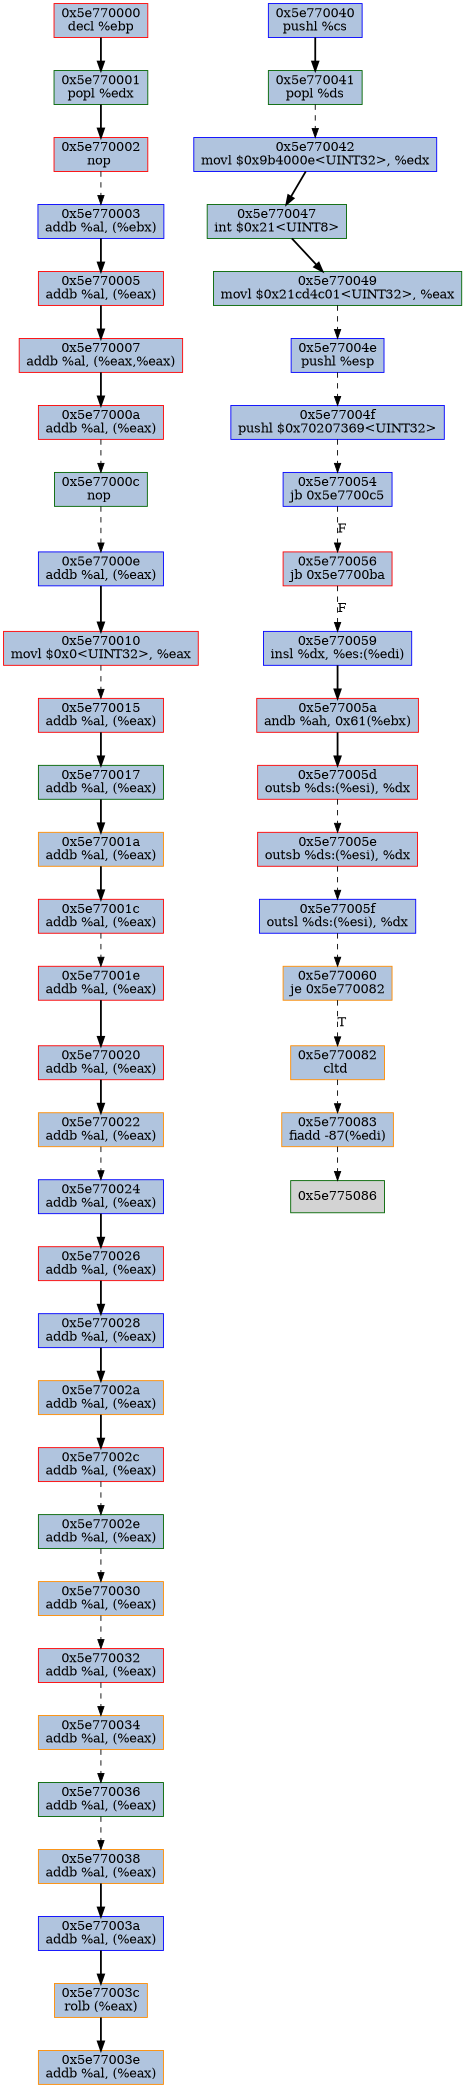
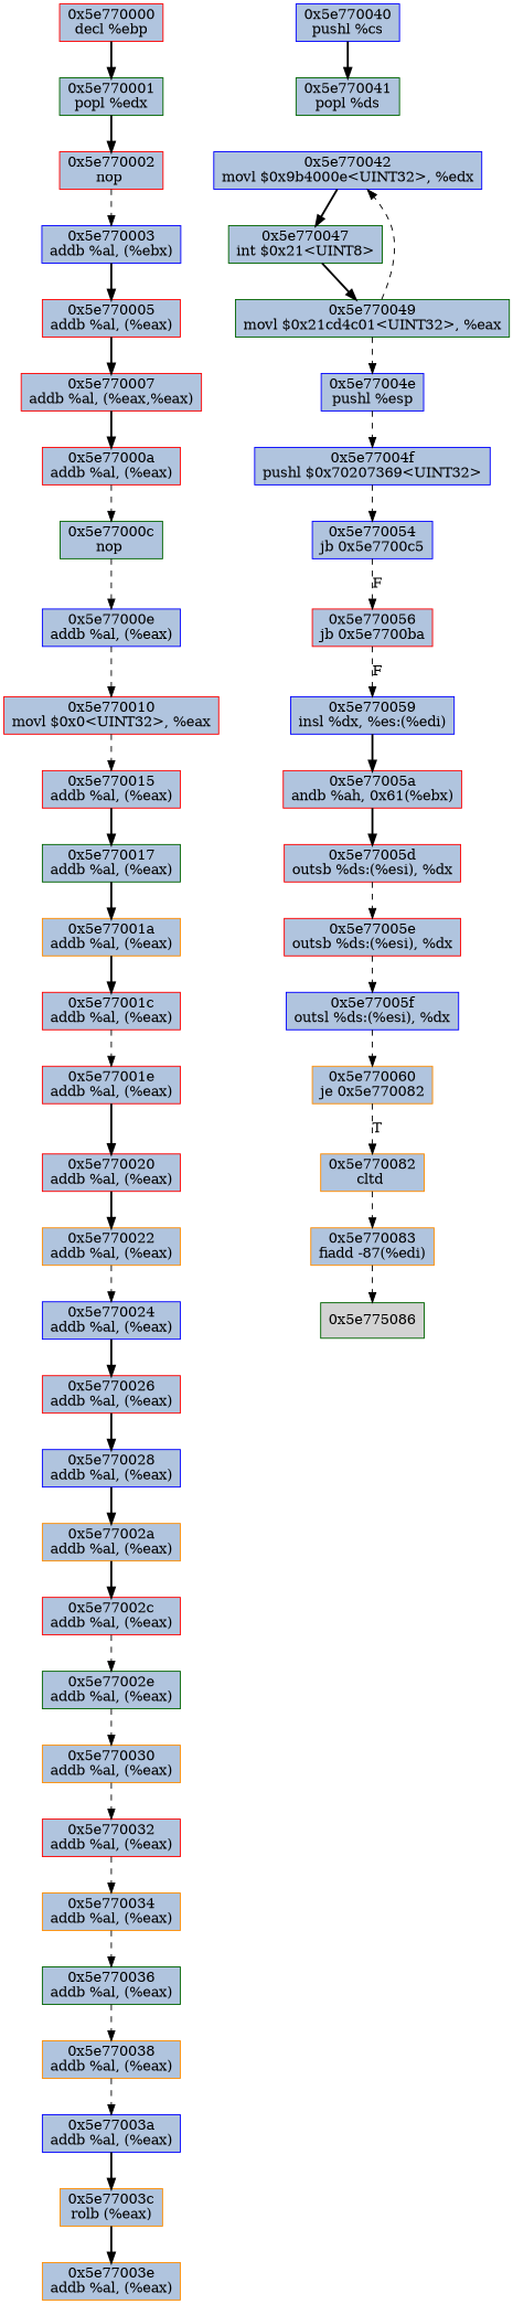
  digraph {
    node [color=red fillcolor=lightsteelblue shape=rectangle style=filled]
    edge [color="#000000" style=dashed]
    n1 [label="0x5e770000\ndecl %ebp"]
    n2 [color=darkgreen label="0x5e770001\npopl %edx"]
    n3 [label="0x5e770002\nnop "]
    n4 [color=blue label="0x5e770003\naddb %al, (%ebx)"]
    n5 [label="0x5e770005\naddb %al, (%eax)"]
    n6 [label="0x5e770007\naddb %al, (%eax,%eax)"]
    n7 [label="0x5e77000a\naddb %al, (%eax)"]
    n8 [color=darkgreen label="0x5e77000c\nnop "]
    n9 [color=blue label="0x5e77000e\naddb %al, (%eax)"]
    n10 [label="0x5e770010\nmovl $0x0<UINT32>, %eax"]
    n11 [label="0x5e770015\naddb %al, (%eax)"]
    n12 [color=darkgreen label="0x5e770017\naddb %al, (%eax)"]
    n13 [color=darkorange label="0x5e77001a\naddb %al, (%eax)"]
    n14 [label="0x5e77001c\naddb %al, (%eax)"]
    n15 [label="0x5e77001e\naddb %al, (%eax)"]
    n16 [label="0x5e770020\naddb %al, (%eax)"]
    n17 [color=darkorange label="0x5e770022\naddb %al, (%eax)"]
    n18 [color=blue label="0x5e770024\naddb %al, (%eax)"]
    n19 [label="0x5e770026\naddb %al, (%eax)"]
    n20 [color=blue label="0x5e770028\naddb %al, (%eax)"]
    n21 [color=darkorange label="0x5e77002a\naddb %al, (%eax)"]
    n22 [label="0x5e77002c\naddb %al, (%eax)"]
    n23 [color=darkgreen label="0x5e77002e\naddb %al, (%eax)"]
    n24 [color=darkorange label="0x5e770030\naddb %al, (%eax)"]
    n25 [label="0x5e770032\naddb %al, (%eax)"]
    n26 [color=darkorange label="0x5e770034\naddb %al, (%eax)"]
    n27 [color=darkgreen label="0x5e770036\naddb %al, (%eax)"]
    n28 [color=darkorange label="0x5e770038\naddb %al, (%eax)"]
    n29 [color=blue label="0x5e77003a\naddb %al, (%eax)"]
    n30 [color=darkorange label="0x5e77003c\nrolb (%eax)"]
    n31 [color=darkorange label="0x5e77003e\naddb %al, (%eax)"]
    n32 [color=blue label="0x5e770040\npushl %cs"]
    n33 [color=darkgreen label="0x5e770041\npopl %ds"]
    n34 [color=blue label="0x5e770042\nmovl $0x9b4000e<UINT32>, %edx"]
    n35 [color=darkgreen label="0x5e770047\nint $0x21<UINT8>"]
    n36 [color=darkgreen label="0x5e770049\nmovl $0x21cd4c01<UINT32>, %eax"]
    n37 [color=blue label="0x5e77004e\npushl %esp"]
    n38 [color=blue label="0x5e77004f\npushl $0x70207369<UINT32>"]
    n39 [color=blue label="0x5e770054\njb 0x5e7700c5"]
    n40 [label="0x5e770056\njb 0x5e7700ba"]
    n41 [color=blue label="0x5e770059\ninsl %dx, %es:(%edi)"]
    n42 [label="0x5e77005a\nandb %ah, 0x61(%ebx)"]
    n43 [label="0x5e77005d\noutsb %ds:(%esi), %dx"]
    n44 [label="0x5e77005e\noutsb %ds:(%esi), %dx"]
    n45 [color=blue label="0x5e77005f\noutsl %ds:(%esi), %dx"]
    n46 [color=darkorange label="0x5e770060\nje 0x5e770082"]
    n47 [color=darkorange label="0x5e770082\ncltd "]
    n48 [color=darkorange label="0x5e770083\nfiadd -87(%edi)"]
    n49 [color=darkgreen fillcolor=lightgrey label="0x5e775086"]
    n1 -> n2 [style=bold]
    n2 -> n3 [style=bold]
    n3 -> n4
    n4 -> n5 [style=bold]
    n5 -> n6 [style=bold]
    n6 -> n7 [style=bold]
    n7 -> n8
    n8 -> n9
-   n9 -> n10 [style=bold]
+   n9 -> n10
    n10 -> n11
    n11 -> n12 [style=bold]
    n12 -> n13 [style=bold]
    n13 -> n14 [style=bold]
    n14 -> n15
    n15 -> n16 [style=bold]
    n16 -> n17 [style=bold]
    n17 -> n18
    n18 -> n19 [style=bold]
    n19 -> n20 [style=bold]
    n20 -> n21 [style=bold]
    n21 -> n22 [style=bold]
    n22 -> n23
    n23 -> n24
    n24 -> n25
    n25 -> n26
    n26 -> n27
    n27 -> n28
-   n28 -> n29 [style=bold]
+   n28 -> n29
    n29 -> n30 [style=bold]
    n30 -> n31 [style=bold]
    n32 -> n33 [style=bold]
-   n33 -> n34
+   n36 -> n34
    n34 -> n35 [style=bold]
    n35 -> n36 [style=bold]
    n36 -> n37
    n37 -> n38
    n38 -> n39
    n39 -> n40 [label=F]
    n40 -> n41 [label=F]
    n41 -> n42 [style=bold]
    n42 -> n43 [style=bold]
    n43 -> n44
    n44 -> n45
    n45 -> n46
    n46 -> n47 [label=T]
    n47 -> n48
    n48 -> n49
  }
